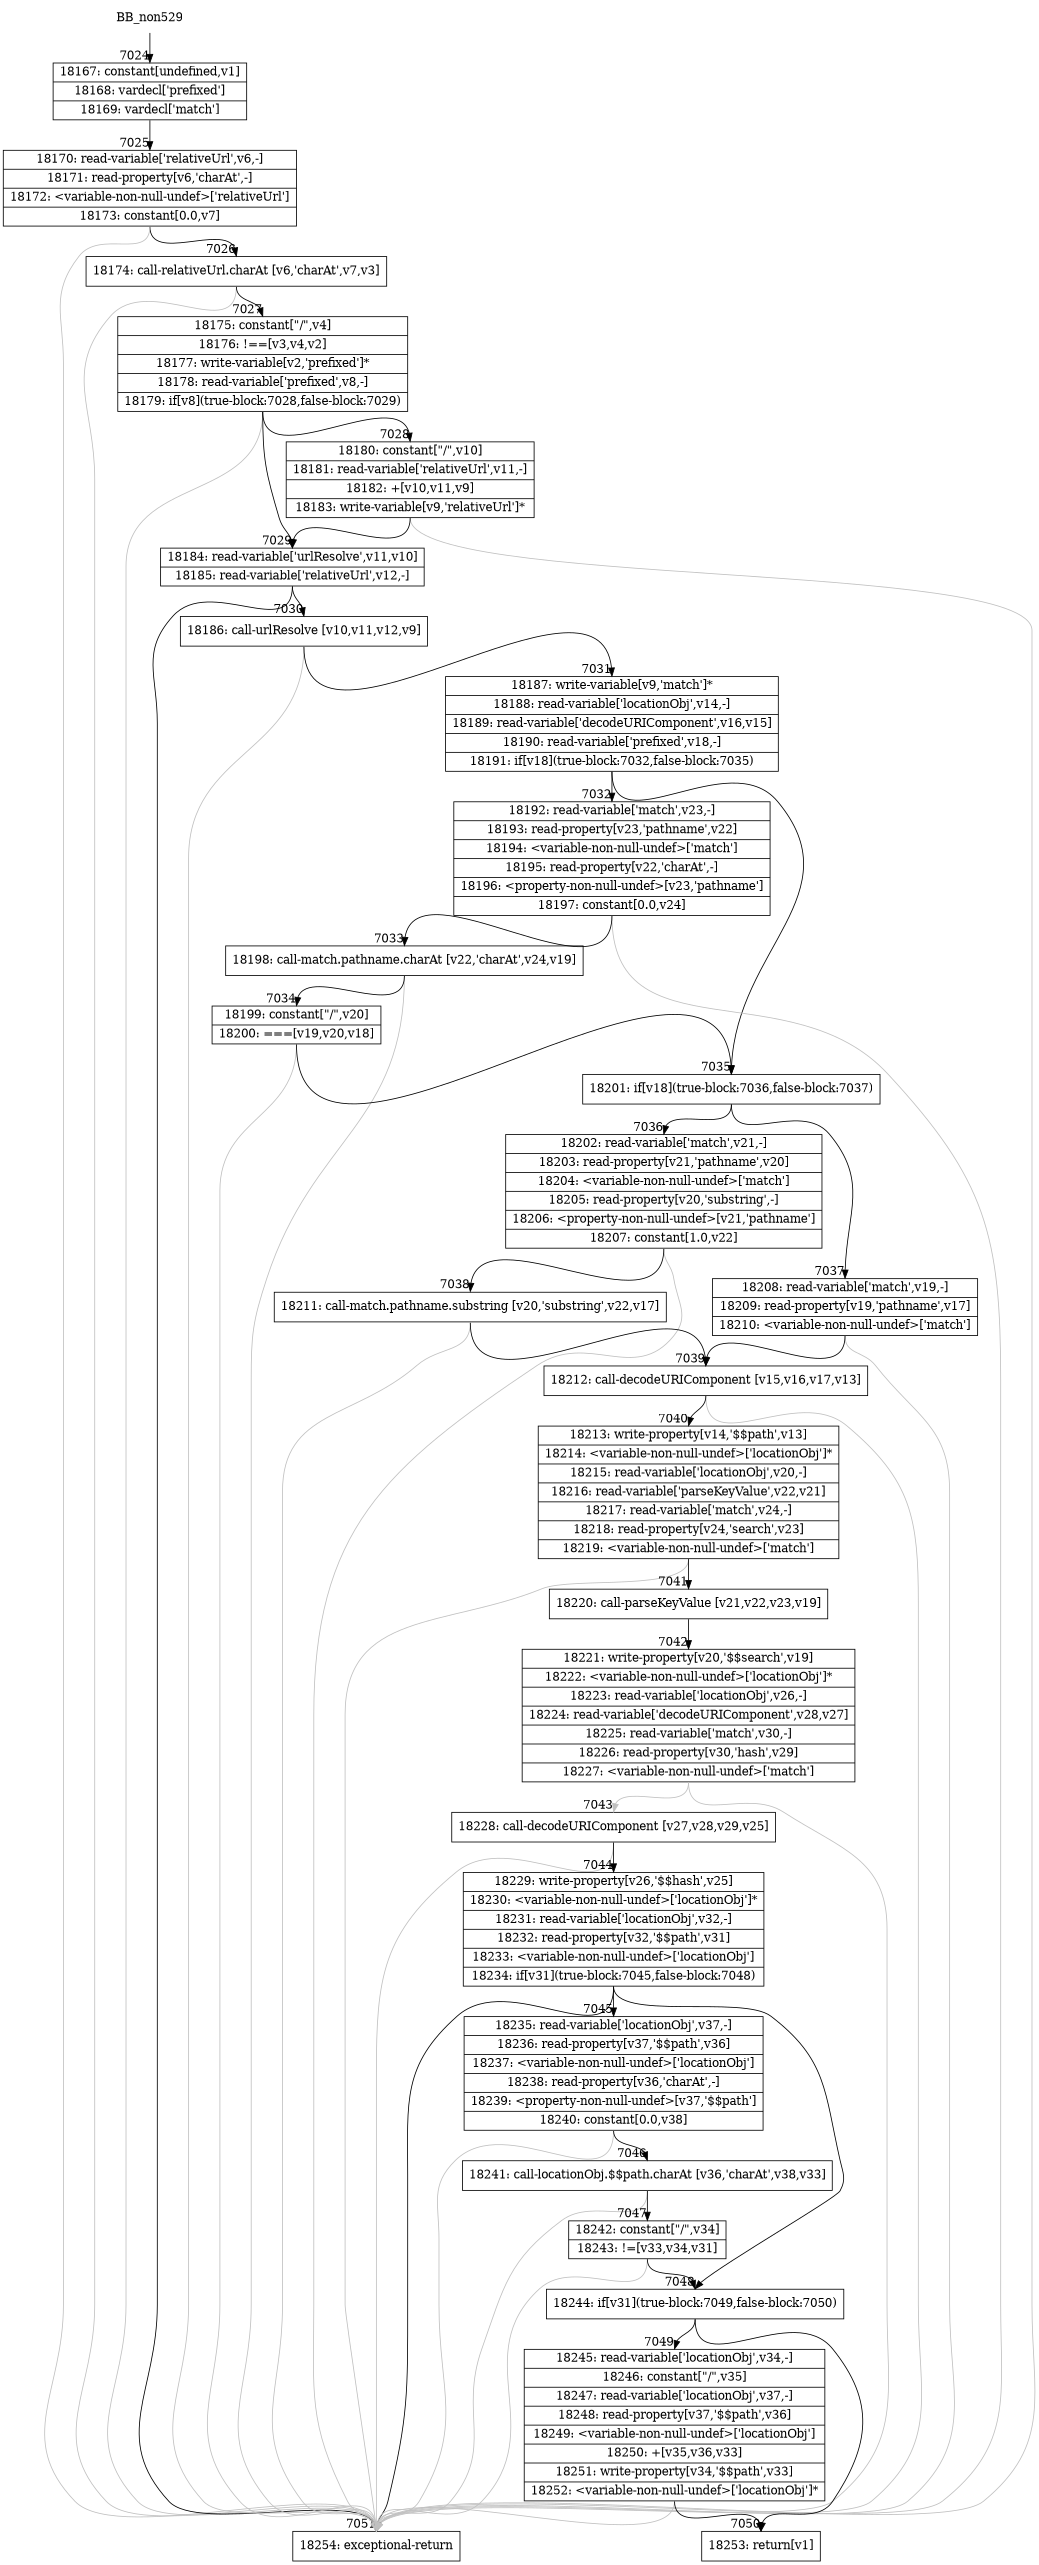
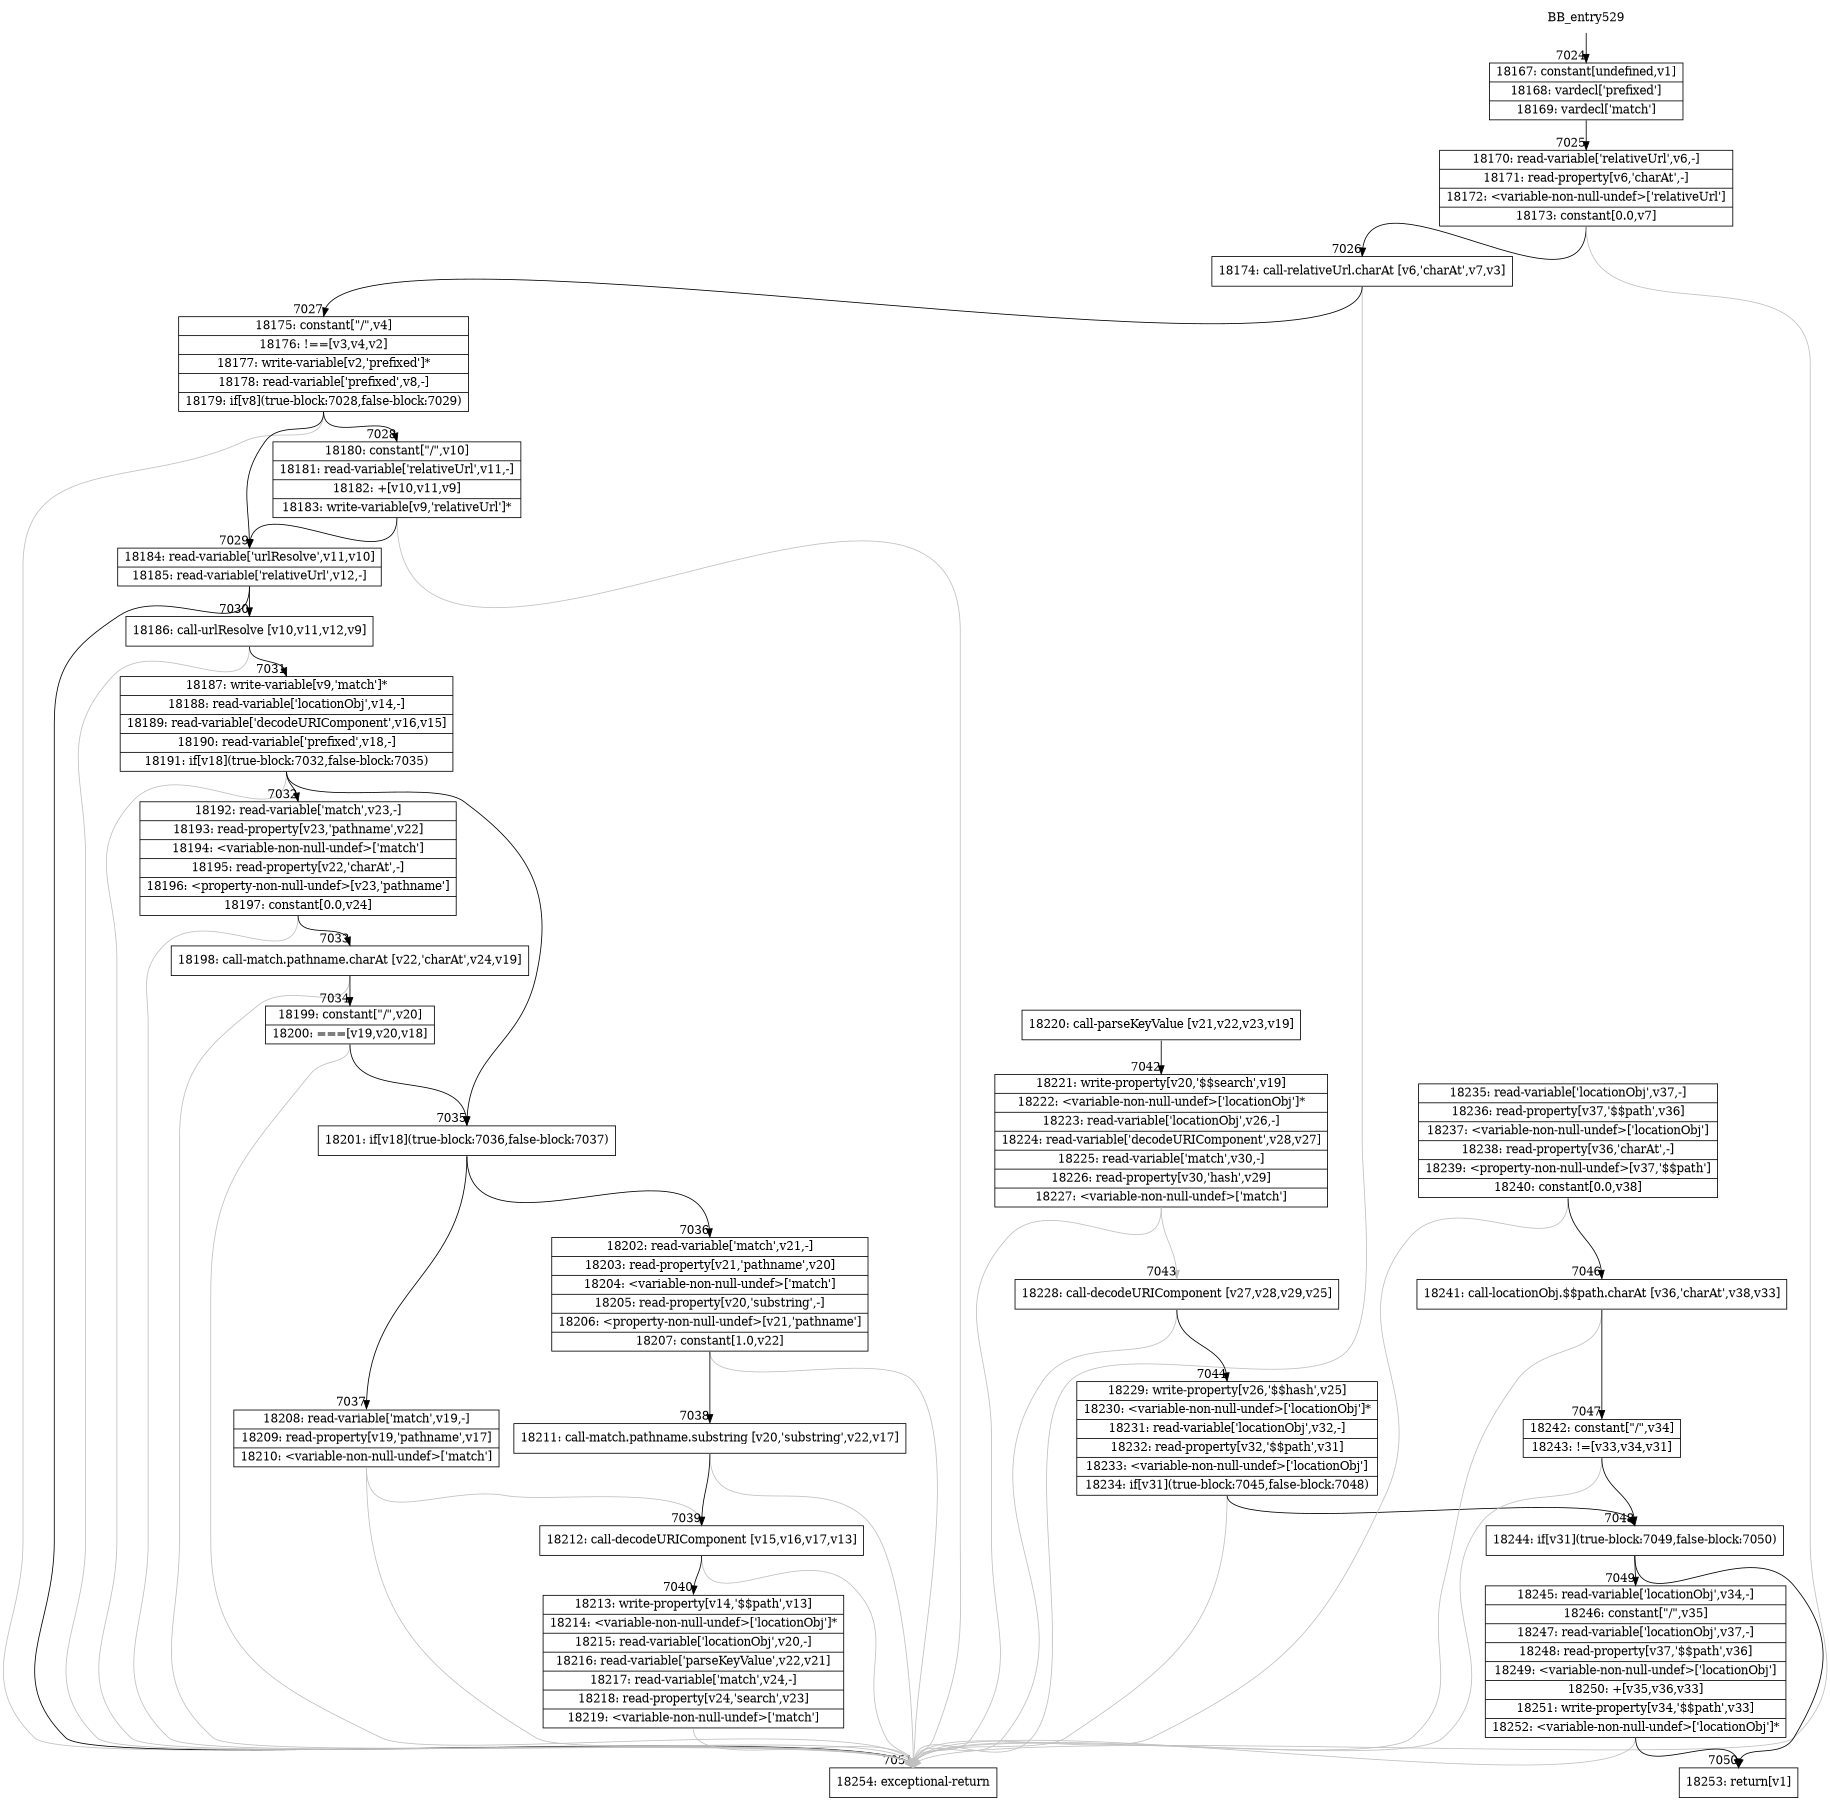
  digraph {
    rankdir=TD
    node [shape=record]
    edge [headport=n tailport=s]
-   BB_entry529 [shape=none label=BB_non529]
+   BB_entry529 [shape=none]
    n2 [label="{18167: constant[undefined,v1]|18168: vardecl['prefixed']|18169: vardecl['match']}"]
    n3 [label="{18170: read-variable['relativeUrl',v6,-]|18171: read-property[v6,'charAt',-]|18172: \<variable-non-null-undef\>['relativeUrl']|18173: constant[0.0,v7]}"]
    n4 [label="{18174: call-relativeUrl.charAt [v6,'charAt',v7,v3]}"]
    n5 [label="{18254: exceptional-return}"]
    n6 [label="{18175: constant[\"/\",v4]|18176: !==[v3,v4,v2]|18177: write-variable[v2,'prefixed']*|18178: read-variable['prefixed',v8,-]|18179: if[v8](true-block:7028,false-block:7029)}"]
    n7 [label="{18180: constant[\"/\",v10]|18181: read-variable['relativeUrl',v11,-]|18182: +[v10,v11,v9]|18183: write-variable[v9,'relativeUrl']*}"]
    n8 [label="{18184: read-variable['urlResolve',v11,v10]|18185: read-variable['relativeUrl',v12,-]}"]
    n9 [label="{18186: call-urlResolve [v10,v11,v12,v9]}"]
    n10 [label="{18187: write-variable[v9,'match']*|18188: read-variable['locationObj',v14,-]|18189: read-variable['decodeURIComponent',v16,v15]|18190: read-variable['prefixed',v18,-]|18191: if[v18](true-block:7032,false-block:7035)}"]
    n11 [label="{18201: if[v18](true-block:7036,false-block:7037)}"]
    n12 [label="{18192: read-variable['match',v23,-]|18193: read-property[v23,'pathname',v22]|18194: \<variable-non-null-undef\>['match']|18195: read-property[v22,'charAt',-]|18196: \<property-non-null-undef\>[v23,'pathname']|18197: constant[0.0,v24]}"]
    n13 [label="{18202: read-variable['match',v21,-]|18203: read-property[v21,'pathname',v20]|18204: \<variable-non-null-undef\>['match']|18205: read-property[v20,'substring',-]|18206: \<property-non-null-undef\>[v21,'pathname']|18207: constant[1.0,v22]}"]
    n14 [label="{18208: read-variable['match',v19,-]|18209: read-property[v19,'pathname',v17]|18210: \<variable-non-null-undef\>['match']}"]
    n15 [label="{18198: call-match.pathname.charAt [v22,'charAt',v24,v19]}"]
    n16 [label="{18211: call-match.pathname.substring [v20,'substring',v22,v17]}"]
    n17 [label="{18212: call-decodeURIComponent [v15,v16,v17,v13]}"]
    n18 [label="{18199: constant[\"/\",v20]|18200: ===[v19,v20,v18]}"]
    n19 [label="{18213: write-property[v14,'$$path',v13]|18214: \<variable-non-null-undef\>['locationObj']*|18215: read-variable['locationObj',v20,-]|18216: read-variable['parseKeyValue',v22,v21]|18217: read-variable['match',v24,-]|18218: read-property[v24,'search',v23]|18219: \<variable-non-null-undef\>['match']}"]
    n20 [label="{18220: call-parseKeyValue [v21,v22,v23,v19]}"]
    n21 [label="{18221: write-property[v20,'$$search',v19]|18222: \<variable-non-null-undef\>['locationObj']*|18223: read-variable['locationObj',v26,-]|18224: read-variable['decodeURIComponent',v28,v27]|18225: read-variable['match',v30,-]|18226: read-property[v30,'hash',v29]|18227: \<variable-non-null-undef\>['match']}"]
    n22 [label="{18228: call-decodeURIComponent [v27,v28,v29,v25]}"]
    n23 [label="{18229: write-property[v26,'$$hash',v25]|18230: \<variable-non-null-undef\>['locationObj']*|18231: read-variable['locationObj',v32,-]|18232: read-property[v32,'$$path',v31]|18233: \<variable-non-null-undef\>['locationObj']|18234: if[v31](true-block:7045,false-block:7048)}"]
    n24 [label="{18244: if[v31](true-block:7049,false-block:7050)}"]
    n25 [label="{18235: read-variable['locationObj',v37,-]|18236: read-property[v37,'$$path',v36]|18237: \<variable-non-null-undef\>['locationObj']|18238: read-property[v36,'charAt',-]|18239: \<property-non-null-undef\>[v37,'$$path']|18240: constant[0.0,v38]}"]
    n26 [label="{18245: read-variable['locationObj',v34,-]|18246: constant[\"/\",v35]|18247: read-variable['locationObj',v37,-]|18248: read-property[v37,'$$path',v36]|18249: \<variable-non-null-undef\>['locationObj']|18250: +[v35,v36,v33]|18251: write-property[v34,'$$path',v33]|18252: \<variable-non-null-undef\>['locationObj']*}"]
    n27 [label="{18253: return[v1]}"]
    n28 [label="{18241: call-locationObj.$$path.charAt [v36,'charAt',v38,v33]}"]
    n29 [label="{18242: constant[\"/\",v34]|18243: !=[v33,v34,v31]}"]
    BB_entry529 -> n2 [headlabel="    7024"]
    n2 -> n3 [headlabel="      7025"]
    n3 -> n4 [headlabel="      7026"]
    n3 -> n5 [color=gray headlabel="      7051"]
    n4 -> n5 [color=gray]
    n4 -> n6 [headlabel="      7027"]
    n6 -> n5 [color=gray]
    n6 -> n7 [headlabel="      7028"]
    n6 -> n8 [headlabel="      7029"]
    n7 -> n5 [color=gray]
    n7 -> n8
    n8 -> n5 [color=black]
    n8 -> n9 [headlabel="      7030"]
    n9 -> n5 [color=gray]
    n9 -> n10 [headlabel="      7031"]
+   n10 -> n5 [color=gray]
    n10 -> n11 [headlabel="      7035"]
    n10 -> n12 [headlabel="      7032"]
    n11 -> n13 [headlabel="      7036"]
    n11 -> n14 [headlabel="      7037"]
    n12 -> n5 [color=gray]
    n12 -> n15 [headlabel="      7033"]
    n13 -> n5 [color=gray]
    n13 -> n16 [headlabel="      7038"]
    n14 -> n5 [color=gray]
-   n14 -> n17 [headlabel="      7039"]
+   n14 -> n17 [headlabel="      7039" color=gray]
    n15 -> n5 [color=gray]
    n15 -> n18 [headlabel="      7034"]
    n16 -> n5 [color=gray]
    n16 -> n17
    n17 -> n5 [color=gray]
    n17 -> n19 [headlabel="      7040"]
    n18 -> n5 [color=gray]
    n18 -> n11
    n19 -> n5 [color=gray]
-   n19 -> n20 [headlabel="      7041"]
    n20 -> n21 [headlabel="      7042"]
    n21 -> n5 [color=gray]
    n21 -> n22 [color=gray headlabel="      7043"]
    n22 -> n5 [color=gray]
    n22 -> n23 [headlabel="      7044"]
-   n23 -> n5 [color=black]
+   n23 -> n5 [color=gray]
    n23 -> n24 [headlabel="      7048"]
-   n23 -> n25 [headlabel="      7045"]
    n24 -> n26 [headlabel="      7049"]
    n24 -> n27 [headlabel="      7050"]
    n25 -> n5 [color=gray]
    n25 -> n28 [headlabel="      7046"]
    n26 -> n5 [color=gray]
    n26 -> n27
    n28 -> n5 [color=gray]
    n28 -> n29 [headlabel="      7047"]
    n29 -> n5 [color=gray]
    n29 -> n24
  }
